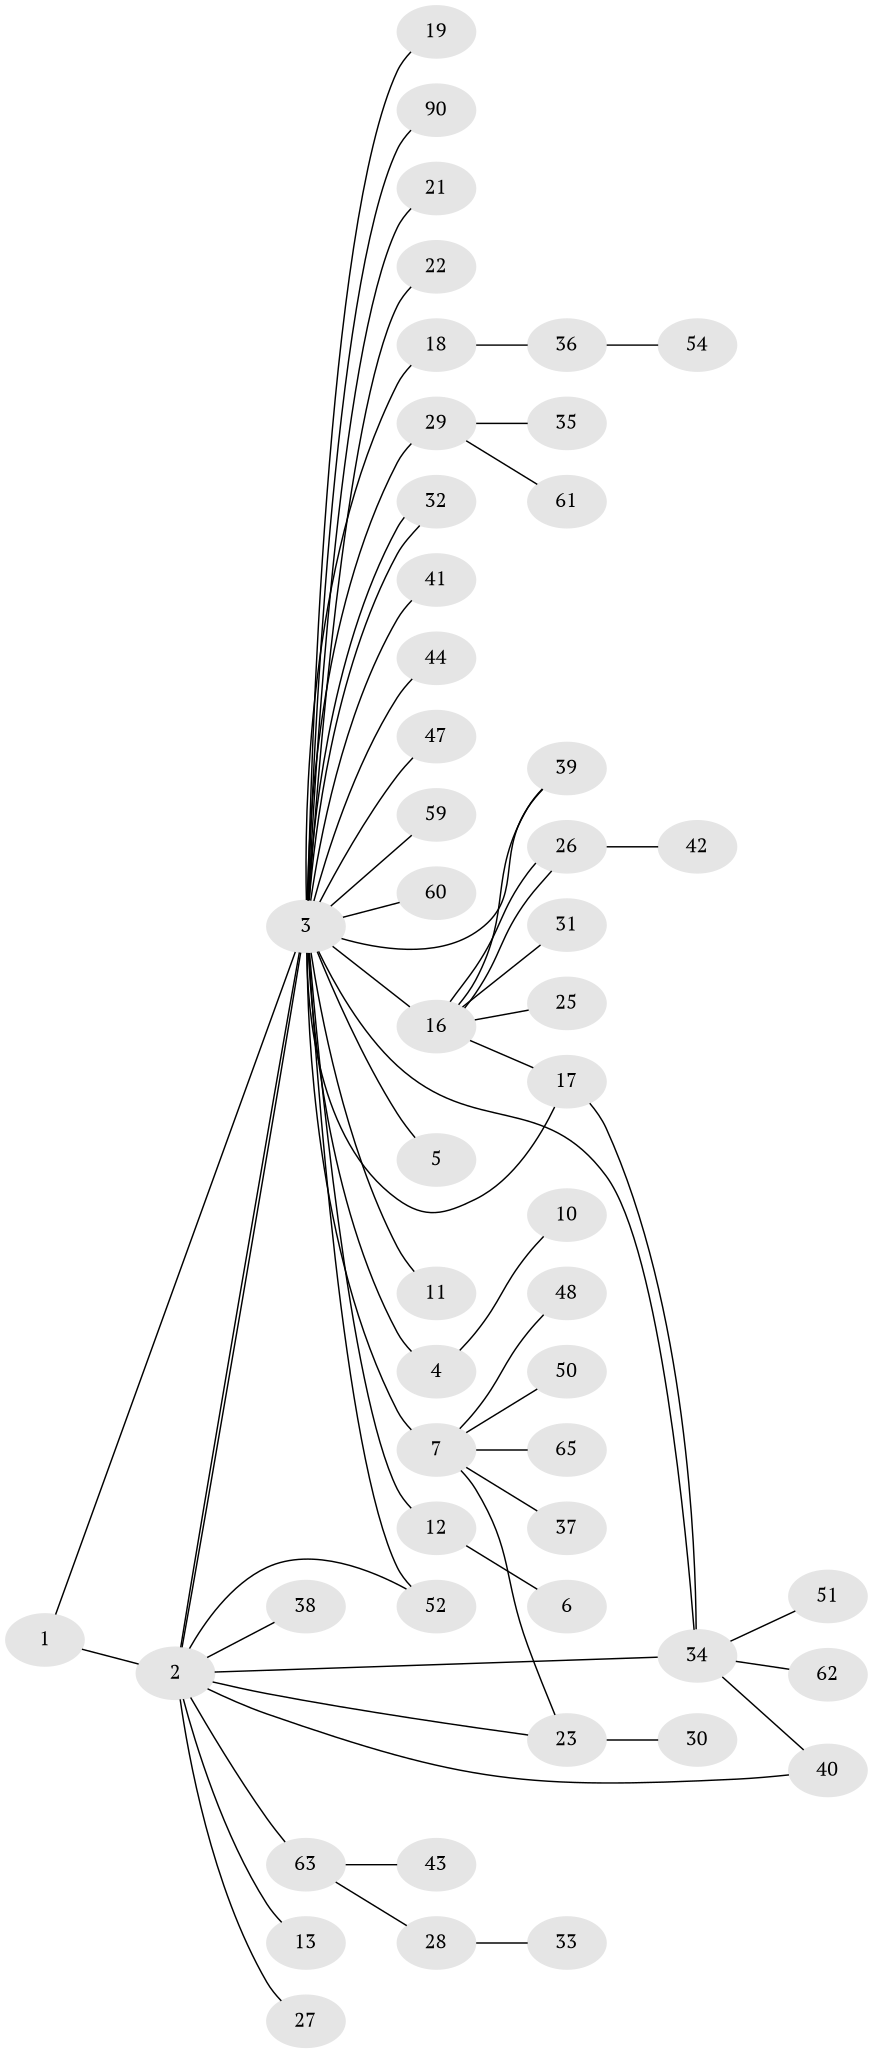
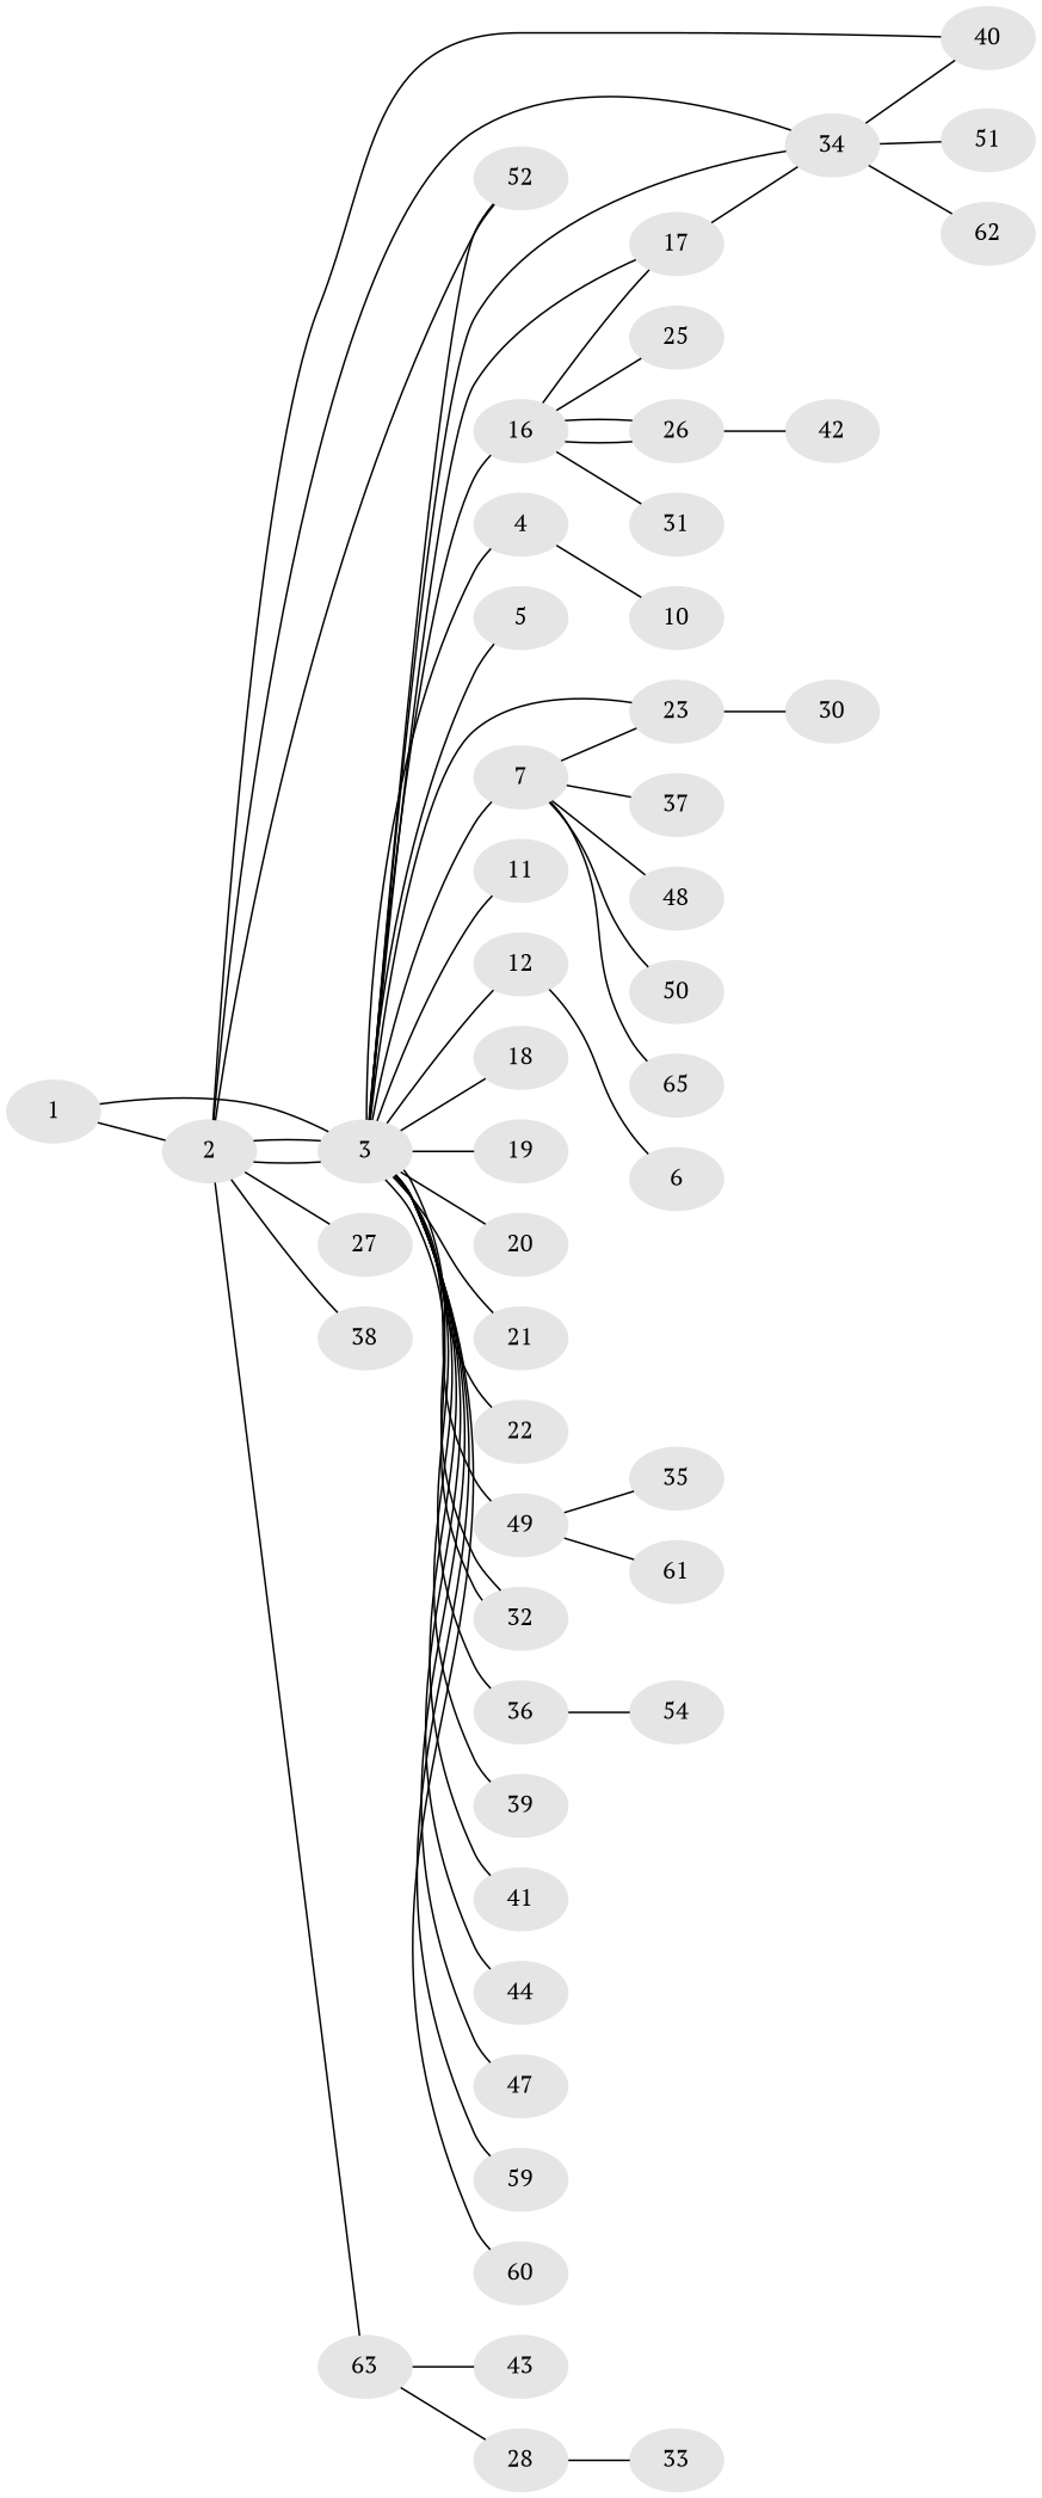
  graph {
    fontname="PT Serif"
    rankdir=LR
    node [color=gray90 fontname="PT Serif" style=filled]
    edge [fontname="PT Serif"]
    2 [super="+9"]
    3 [super="+15"]
-   13
    27 [super="+64"]
    34 [super="+56"]
    38
    40
    52
    63
    1
    4 [super="+14"]
    5
    7 [super="+8"]
    11
    12
    16 [super="+45"]
    17 [super="+53"]
    18
    19
-   20 [label=90]
+   20
    21 [super="+24"]
    22
    23 [super="+46"]
-   29 [super="+58"]
+   29 [super="+58" label=49]
    32
    36
    39 [super="+55"]
    41
    44
    47
    59
    60
    51
    62
    43
    28
    10 [super="+57"]
    37
    48
    50
    65
    6
    25
    26
    31 [super="+49"]
    30
    35
    61
    54
    42
    33
    2 -- 3
    2 -- 3
-   2 -- 13
    2 -- 27
    2 -- 34
    2 -- 38
    2 -- 40
    2 -- 52
    2 -- 63
    3 -- 34
    3 -- 52
    3 -- 4
    3 -- 5
    3 -- 7
    3 -- 11
    3 -- 12
    3 -- 16
    3 -- 17
    3 -- 18
    3 -- 19
    3 -- 20
    3 -- 21
    3 -- 22
-   2 -- 23
+   3 -- 23
    3 -- 29
    3 -- 32
    3 -- 32
-   18 -- 36
+   3 -- 36
    3 -- 39
    3 -- 41
    3 -- 44
    3 -- 47
    3 -- 59
    3 -- 60
    34 -- 40
    34 -- 51
    34 -- 62
    63 -- 43
    63 -- 28
    1 -- 2
    1 -- 3
    4 -- 10
    7 -- 23
    7 -- 37
    7 -- 48
    7 -- 50
    7 -- 65
    12 -- 6
    16 -- 17
-   16 -- 39
    16 -- 25
    16 -- 26
    16 -- 26
    16 -- 31
    17 -- 34
    23 -- 30
    29 -- 35
    29 -- 61
    36 -- 54
    28 -- 33
    26 -- 42
  }
